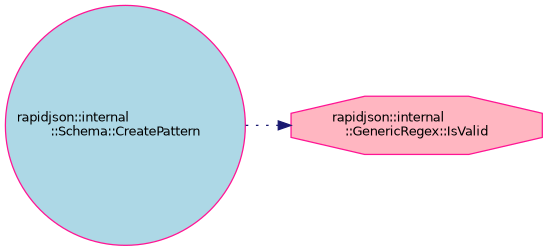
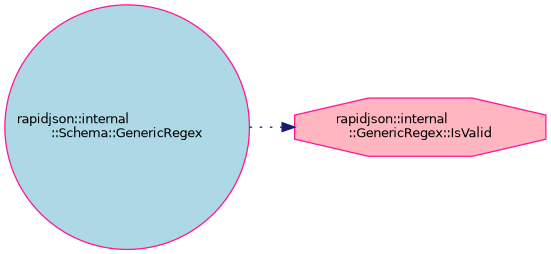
  digraph {
    rankdir=LR
    node [color=deeppink fontname=Helvetica fontsize=10 style=filled]
-   n1 [fillcolor=lightblue fontcolor=black height=0.2 label="rapidjson::internal\l::Schema::CreatePattern" shape=circle width=0.4]
+   n1 [fillcolor=lightblue fontcolor=black height=0.2 label="rapidjson::internal\l::Schema::GenericRegex" shape=circle width=0.4]
    n2 [fillcolor=lightpink height=0.2 label="rapidjson::internal\l::GenericRegex::IsValid" shape=octagon width=0.4]
    n1 -> n2 [color=midnightblue fontname=Helvetica fontsize=10 labelfontname=Helvetica labelfontsize=10 style=dotted]
  }
